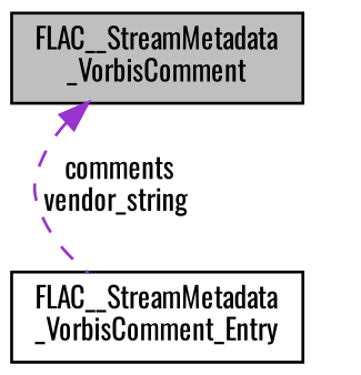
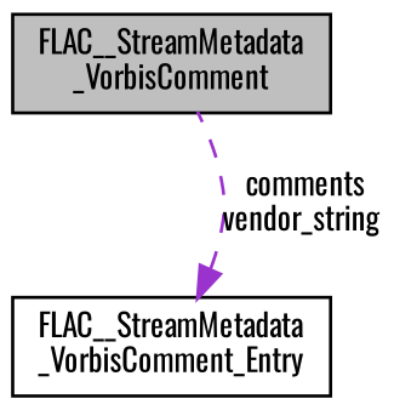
  digraph {
    fontname=Oswald
    node [color=black fontname=Oswald fontsize=10 shape=record style=filled]
    n1 [fillcolor=grey75 fontcolor=black height=0.2 label="FLAC__StreamMetadata\l_VorbisComment" width=0.4]
    n2 [fillcolor=white height=0.2 label="FLAC__StreamMetadata\l_VorbisComment_Entry" width=0.4]
-   n1 -> n2 [color=darkorchid3 dir=back fontname=Oswald fontsize=10 label=" comments\nvendor_string" labelfontname=Helvetica labelfontsize=10 style=dashed]
+   n2 -> n1 [color=darkorchid3 dir=back fontname=Oswald fontsize=10 label=" comments\nvendor_string" labelfontname=Helvetica labelfontsize=10 style=dashed]
  }
